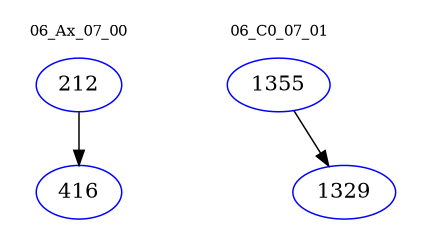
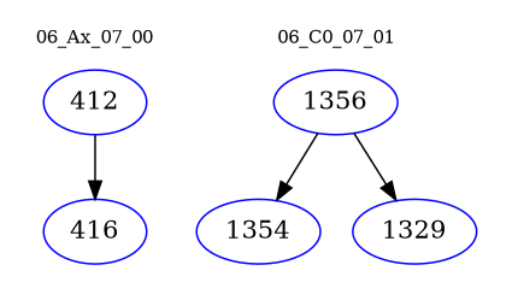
  digraph {
    node [color=blue]
    edge [color=black]
-   n1 [label=212]
+   n1 [label=412]
    n2 [label=416]
-   n3 [label=1355]
+   n3 [label=1356]
+   n4 [label=1354]
    n5 [label=1329]
    subgraph cluster_1 {
      color=white
      fontsize=10
      label="06_Ax_07_00"
      n1
      n2
    }
    subgraph cluster_2 {
      color=white
      fontsize=10
      label="06_C0_07_01"
      n3
+     n4
      n5
    }
    n1 -> n2
+   n3 -> n4
    n3 -> n5
  }
